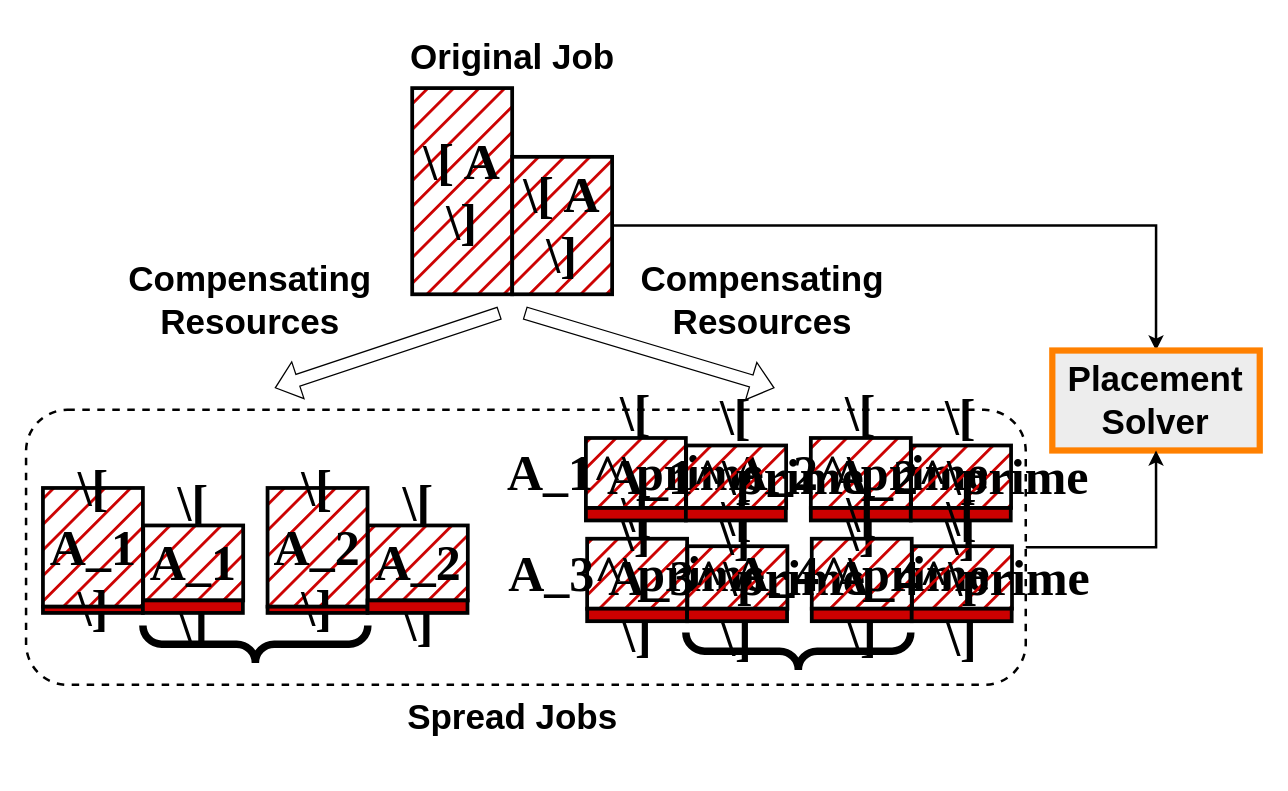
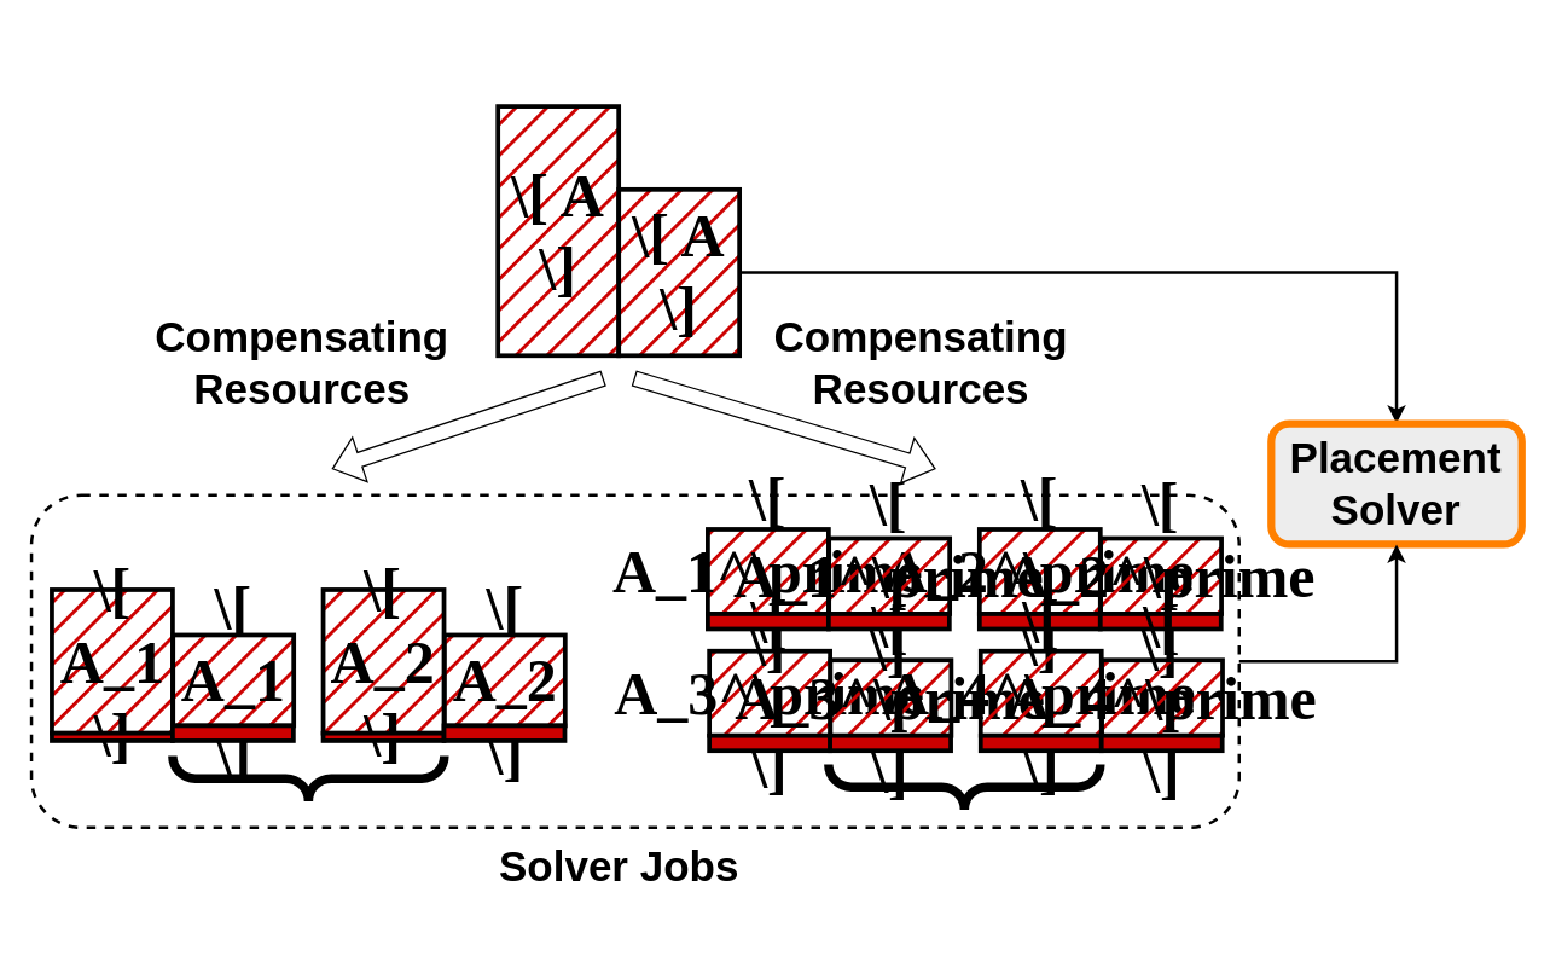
  <mxCell id="0" />
  <mxCell id="1" parent="0" />
  <mxCell id="2" value="" style="rounded=1;whiteSpace=wrap;html=1;fontSize=28;dashed=1;strokeWidth=2;" vertex="1" parent="1"><mxGeometry x="20" y="327.5" width="800" height="220" as="geometry" /></mxCell>
  <mxCell id="3" value="" style="group" vertex="1" connectable="0" parent="1"><mxGeometry x="469" y="430.62" width="160.25" height="66" as="geometry" /></mxCell>
  <mxCell id="4" value="\[ A_3^\prime \]" style="rounded=0;whiteSpace=wrap;html=1;strokeWidth=3;fillColor=#CC0000;fontColor=#000000;strokeColor=default;fillStyle=hatch;container=0;fontStyle=1;fontFamily=Arail;fontSize=40;gradientColor=none;" vertex="1" parent="3"><mxGeometry width="80" height="56" as="geometry" /></mxCell>
  <mxCell id="5" value="\[ A_3^\prime \]" style="rounded=0;whiteSpace=wrap;html=1;strokeWidth=3;fillColor=#CC0000;fontColor=#000000;strokeColor=default;fillStyle=hatch;container=0;fontStyle=1;fontFamily=Arail;fontSize=40;gradientColor=none;" vertex="1" parent="3"><mxGeometry x="80.25" y="6" width="80" height="50" as="geometry" /></mxCell>
  <mxCell id="6" value="" style="rounded=0;whiteSpace=wrap;html=1;strokeWidth=3;fillColor=#CC0000;fontColor=#000000;strokeColor=default;fillStyle=solid;container=0;fontStyle=1;fontFamily=Arail;fontSize=48;gradientColor=none;" vertex="1" parent="3"><mxGeometry y="56" width="80" height="10" as="geometry" /></mxCell>
  <mxCell id="7" value="" style="rounded=0;whiteSpace=wrap;html=1;strokeWidth=3;fillColor=#CC0000;fontColor=#000000;strokeColor=default;fillStyle=solid;container=0;fontStyle=1;fontFamily=Arail;fontSize=48;gradientColor=none;" vertex="1" parent="3"><mxGeometry x="80" y="56" width="80" height="10" as="geometry" /></mxCell>
  <mxCell id="8" value="" style="group" vertex="1" connectable="0" parent="1"><mxGeometry x="648" y="350" width="160.25" height="66" as="geometry" /></mxCell>
  <mxCell id="9" value="\[ A_2^\prime \]" style="rounded=0;whiteSpace=wrap;html=1;strokeWidth=3;fillColor=#CC0000;fontColor=#000000;strokeColor=default;fillStyle=hatch;container=0;fontStyle=1;fontFamily=Arail;fontSize=40;gradientColor=none;" vertex="1" parent="8"><mxGeometry width="80" height="56" as="geometry" /></mxCell>
  <mxCell id="10" value="\[ A_2^\prime \]" style="rounded=0;whiteSpace=wrap;html=1;strokeWidth=3;fillColor=#CC0000;fontColor=#000000;strokeColor=default;fillStyle=hatch;container=0;fontStyle=1;fontFamily=Arail;fontSize=40;gradientColor=none;" vertex="1" parent="8"><mxGeometry x="80.25" y="6" width="80" height="50" as="geometry" /></mxCell>
  <mxCell id="11" value="" style="rounded=0;whiteSpace=wrap;html=1;strokeWidth=3;fillColor=#CC0000;fontColor=#000000;strokeColor=default;fillStyle=solid;container=0;fontStyle=1;fontFamily=Arail;fontSize=48;gradientColor=none;" vertex="1" parent="8"><mxGeometry y="56" width="80" height="10" as="geometry" /></mxCell>
  <mxCell id="12" value="" style="rounded=0;whiteSpace=wrap;html=1;strokeWidth=3;fillColor=#CC0000;fontColor=#000000;strokeColor=default;fillStyle=solid;container=0;fontStyle=1;fontFamily=Arail;fontSize=48;gradientColor=none;" vertex="1" parent="8"><mxGeometry x="80" y="56" width="80" height="10" as="geometry" /></mxCell>
  <mxCell id="13" value="" style="group" vertex="1" connectable="0" parent="1"><mxGeometry x="648.75" y="430.62" width="160.25" height="66" as="geometry" /></mxCell>
  <mxCell id="14" value="\[ A_4^\prime \]" style="rounded=0;whiteSpace=wrap;html=1;strokeWidth=3;fillColor=#CC0000;fontColor=#000000;strokeColor=default;fillStyle=hatch;container=0;fontStyle=1;fontFamily=Arail;fontSize=40;gradientColor=none;" vertex="1" parent="13"><mxGeometry width="80" height="56" as="geometry" /></mxCell>
  <mxCell id="15" value="\[ A_4^\prime \]" style="rounded=0;whiteSpace=wrap;html=1;strokeWidth=3;fillColor=#CC0000;fontColor=#000000;strokeColor=default;fillStyle=hatch;container=0;fontStyle=1;fontFamily=Arail;fontSize=40;gradientColor=none;" vertex="1" parent="13"><mxGeometry x="80.25" y="6" width="80" height="50" as="geometry" /></mxCell>
  <mxCell id="16" value="" style="rounded=0;whiteSpace=wrap;html=1;strokeWidth=3;fillColor=#CC0000;fontColor=#000000;strokeColor=default;fillStyle=solid;container=0;fontStyle=1;fontFamily=Arail;fontSize=48;gradientColor=none;" vertex="1" parent="13"><mxGeometry y="56" width="80" height="10" as="geometry" /></mxCell>
  <mxCell id="17" value="" style="rounded=0;whiteSpace=wrap;html=1;strokeWidth=3;fillColor=#CC0000;fontColor=#000000;strokeColor=default;fillStyle=solid;container=0;fontStyle=1;fontFamily=Arail;fontSize=48;gradientColor=none;" vertex="1" parent="13"><mxGeometry x="80" y="56" width="80" height="10" as="geometry" /></mxCell>
  <mxCell id="18" value="" style="labelPosition=right;align=left;strokeWidth=6;shape=mxgraph.mockup.markup.curlyBrace;html=1;shadow=0;dashed=0;strokeColor=#000000;direction=north;rotation=-90;fillColor=#000000;" vertex="1" parent="1"><mxGeometry x="188.5" y="425" width="30" height="180" as="geometry" /></mxCell>
  <mxCell id="19" value="\[ A_1 \]" style="rounded=0;whiteSpace=wrap;html=1;strokeWidth=3;fillColor=#CC0000;fontColor=#000000;strokeColor=default;fillStyle=hatch;container=0;fontStyle=1;fontFamily=Arail;fontSize=40;gradientColor=none;" vertex="1" parent="1"><mxGeometry x="33.5" y="390" width="80" height="95" as="geometry" /></mxCell>
  <mxCell id="20" value="\[ A_1 \]" style="rounded=0;whiteSpace=wrap;html=1;strokeWidth=3;fillColor=#CC0000;fontColor=#000000;strokeColor=default;fillStyle=hatch;container=0;fontStyle=1;fontFamily=Arail;fontSize=40;gradientColor=none;" vertex="1" parent="1"><mxGeometry x="113.75" y="420" width="80" height="60" as="geometry" /></mxCell>
  <mxCell id="21" style="edgeStyle=orthogonalEdgeStyle;rounded=0;orthogonalLoop=1;jettySize=auto;html=1;entryX=0.5;entryY=0;entryDx=0;entryDy=0;fontSize=28;strokeWidth=2;" edge="1" parent="1" source="22" target="42"><mxGeometry relative="1" as="geometry" /></mxCell>
  <mxCell id="22" value="&lt;font style=&quot;font-size: 40px;&quot;&gt;\[ A \]&lt;/font&gt;" style="rounded=0;whiteSpace=wrap;html=1;strokeWidth=3;fillColor=#CC0000;fontColor=#000000;strokeColor=default;fillStyle=hatch;container=0;fontStyle=1;fontFamily=Arail;fontSize=40;gradientColor=none;" vertex="1" parent="1"><mxGeometry x="409" y="125" width="80" height="110" as="geometry" /></mxCell>
  <mxCell id="23" value="&lt;font style=&quot;font-size: 40px;&quot;&gt;\[ A \]&lt;/font&gt;" style="rounded=0;whiteSpace=wrap;html=1;strokeWidth=3;fillColor=#CC0000;fontColor=#000000;strokeColor=default;fillStyle=hatch;container=0;fontStyle=1;fontFamily=Arail;fontSize=40;gradientColor=none;" vertex="1" parent="1"><mxGeometry x="329" y="70" width="80" height="165" as="geometry" /></mxCell>
  <mxCell id="24" value="" style="rounded=0;whiteSpace=wrap;html=1;strokeWidth=3;fillColor=#CC0000;fontColor=#000000;strokeColor=default;fillStyle=solid;container=0;fontStyle=1;fontFamily=Arail;fontSize=48;gradientColor=none;" vertex="1" parent="1"><mxGeometry x="33.5" y="485" width="80" height="5" as="geometry" /></mxCell>
  <mxCell id="25" value="" style="rounded=0;whiteSpace=wrap;html=1;strokeWidth=3;fillColor=#CC0000;fontColor=#000000;strokeColor=default;fillStyle=solid;container=0;fontStyle=1;fontFamily=Arail;fontSize=48;gradientColor=none;" vertex="1" parent="1"><mxGeometry x="113.5" y="480" width="80" height="10" as="geometry" /></mxCell>
  <mxCell id="26" value="\[ A_2 \]" style="rounded=0;whiteSpace=wrap;html=1;strokeWidth=3;fillColor=#CC0000;fontColor=#000000;strokeColor=default;fillStyle=hatch;container=0;fontStyle=1;fontFamily=Arail;fontSize=40;gradientColor=none;" vertex="1" parent="1"><mxGeometry x="213.25" y="390" width="80" height="95" as="geometry" /></mxCell>
  <mxCell id="27" value="\[ A_2 \]" style="rounded=0;whiteSpace=wrap;html=1;strokeWidth=3;fillColor=#CC0000;fontColor=#000000;strokeColor=default;fillStyle=hatch;container=0;fontStyle=1;fontFamily=Arail;fontSize=40;gradientColor=none;" vertex="1" parent="1"><mxGeometry x="293.5" y="420" width="80" height="60" as="geometry" /></mxCell>
  <mxCell id="28" value="" style="rounded=0;whiteSpace=wrap;html=1;strokeWidth=3;fillColor=#CC0000;fontColor=#000000;strokeColor=default;fillStyle=solid;container=0;fontStyle=1;fontFamily=Arail;fontSize=48;gradientColor=none;" vertex="1" parent="1"><mxGeometry x="213.25" y="485" width="80" height="5" as="geometry" /></mxCell>
  <mxCell id="29" value="" style="rounded=0;whiteSpace=wrap;html=1;strokeWidth=3;fillColor=#CC0000;fontColor=#000000;strokeColor=default;fillStyle=solid;container=0;fontStyle=1;fontFamily=Arail;fontSize=48;gradientColor=none;" vertex="1" parent="1"><mxGeometry x="293.25" y="480" width="80" height="10" as="geometry" /></mxCell>
  <mxCell id="30" value="" style="group" vertex="1" connectable="0" parent="1"><mxGeometry x="468" y="350" width="160.25" height="66" as="geometry" /></mxCell>
  <mxCell id="31" value="\[ A_1^\prime \]" style="rounded=0;whiteSpace=wrap;html=1;strokeWidth=3;fillColor=#CC0000;fontColor=#000000;strokeColor=default;fillStyle=hatch;container=0;fontStyle=1;fontFamily=Arail;fontSize=40;gradientColor=none;" vertex="1" parent="30"><mxGeometry width="80" height="56" as="geometry" /></mxCell>
  <mxCell id="32" value="\[ A_1^\prime \]" style="rounded=0;whiteSpace=wrap;html=1;strokeWidth=3;fillColor=#CC0000;fontColor=#000000;strokeColor=default;fillStyle=hatch;container=0;fontStyle=1;fontFamily=Arail;fontSize=40;gradientColor=none;" vertex="1" parent="30"><mxGeometry x="80.25" y="6" width="80" height="50" as="geometry" /></mxCell>
  <mxCell id="33" value="" style="rounded=0;whiteSpace=wrap;html=1;strokeWidth=3;fillColor=#CC0000;fontColor=#000000;strokeColor=default;fillStyle=solid;container=0;fontStyle=1;fontFamily=Arail;fontSize=48;gradientColor=none;" vertex="1" parent="30"><mxGeometry y="56" width="80" height="10" as="geometry" /></mxCell>
  <mxCell id="34" value="" style="rounded=0;whiteSpace=wrap;html=1;strokeWidth=3;fillColor=#CC0000;fontColor=#000000;strokeColor=default;fillStyle=solid;container=0;fontStyle=1;fontFamily=Arail;fontSize=48;gradientColor=none;" vertex="1" parent="30"><mxGeometry x="80" y="56" width="80" height="10" as="geometry" /></mxCell>
  <mxCell id="35" value="" style="labelPosition=right;align=left;strokeWidth=6;shape=mxgraph.mockup.markup.curlyBrace;html=1;shadow=0;dashed=0;strokeColor=#000000;direction=north;rotation=-90;fillColor=#000000;" vertex="1" parent="1"><mxGeometry x="623" y="430.62" width="30" height="180" as="geometry" /></mxCell>
  <mxCell id="36" value="" style="shape=flexArrow;endArrow=classic;html=1;rounded=0;" edge="1" parent="1"><mxGeometry width="50" height="50" relative="1" as="geometry"><mxPoint x="419" y="250" as="sourcePoint" /><mxPoint x="619" y="310" as="targetPoint" /></mxGeometry></mxCell>
  <mxCell id="37" value="" style="shape=flexArrow;endArrow=classic;html=1;rounded=0;" edge="1" parent="1"><mxGeometry width="50" height="50" relative="1" as="geometry"><mxPoint x="399" y="250" as="sourcePoint" /><mxPoint x="219" y="310" as="targetPoint" /></mxGeometry></mxCell>
  <mxCell id="38" value="Compensating&lt;br style=&quot;font-size: 28px;&quot;&gt;Resources" style="text;html=1;align=center;verticalAlign=middle;resizable=0;points=[];autosize=1;strokeColor=none;fillColor=none;fontSize=28;fontStyle=1" vertex="1" parent="1"><mxGeometry x="89" y="200" width="220" height="80" as="geometry" /></mxCell>
  <mxCell id="39" value="Compensating&lt;br style=&quot;font-size: 28px;&quot;&gt;Resources" style="text;html=1;align=center;verticalAlign=middle;resizable=0;points=[];autosize=1;strokeColor=none;fillColor=none;fontSize=28;fontStyle=1" vertex="1" parent="1"><mxGeometry x="499" y="200" width="220" height="80" as="geometry" /></mxCell>
- <mxCell id="40" value="Original Job" style="text;html=1;align=center;verticalAlign=middle;resizable=0;points=[];autosize=1;strokeColor=none;fillColor=none;fontSize=28;fontStyle=1" vertex="1" parent="1"><mxGeometry x="314" y="20" width="190" height="50" as="geometry" /></mxCell>
- <mxCell id="41" value="Spread Jobs" style="text;html=1;align=center;verticalAlign=middle;resizable=0;points=[];autosize=1;strokeColor=none;fillColor=none;fontSize=28;fontStyle=1" vertex="1" parent="1"><mxGeometry x="314" y="547.5" width="190" height="50" as="geometry" /></mxCell>
- <mxCell id="42" value="&lt;span style=&quot;font-size: 28px;&quot;&gt;Placement Solver&lt;br style=&quot;font-size: 28px;&quot;&gt;&lt;/span&gt;" style="whiteSpace=wrap;html=1;fillColor=#EDEDED;strokeColor=#FF8000;strokeWidth=5;fontStyle=1;fontFamily=Arial;fontSize=28;rounded=0;" vertex="1" parent="1"><mxGeometry x="841.25" y="280" width="166" height="80" as="geometry" /></mxCell>
+ <mxCell id="41" value="Solver Jobs" style="text;html=1;align=center;verticalAlign=middle;resizable=0;points=[];autosize=1;strokeColor=none;fillColor=none;fontSize=28;fontStyle=1" vertex="1" parent="1"><mxGeometry x="314" y="547.5" width="190" height="50" as="geometry" /></mxCell>
+ <mxCell id="42" value="&lt;span style=&quot;font-size: 28px;&quot;&gt;Placement Solver&lt;br style=&quot;font-size: 28px;&quot;&gt;&lt;/span&gt;" style="rounded=1;whiteSpace=wrap;html=1;fillColor=#EDEDED;strokeColor=#FF8000;strokeWidth=5;fontStyle=1;fontFamily=Arial;fontSize=28;" vertex="1" parent="1"><mxGeometry x="841.25" y="280" width="166" height="80" as="geometry" /></mxCell>
  <mxCell id="43" style="edgeStyle=orthogonalEdgeStyle;rounded=0;orthogonalLoop=1;jettySize=auto;html=1;entryX=0.5;entryY=1;entryDx=0;entryDy=0;fontSize=28;strokeWidth=2;exitX=1;exitY=0.5;exitDx=0;exitDy=0;" edge="1" parent="1" source="2" target="42"><mxGeometry relative="1" as="geometry" /></mxCell>
